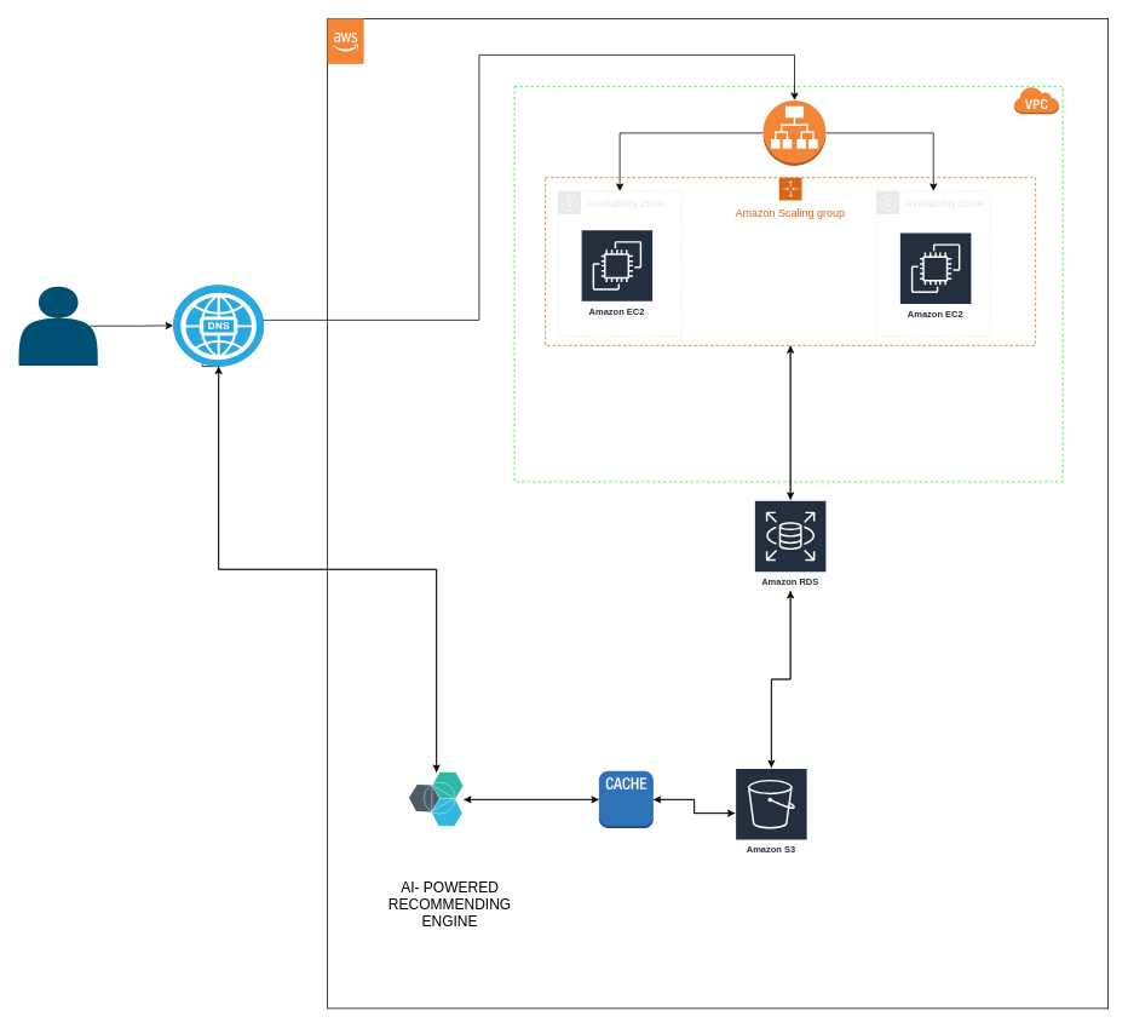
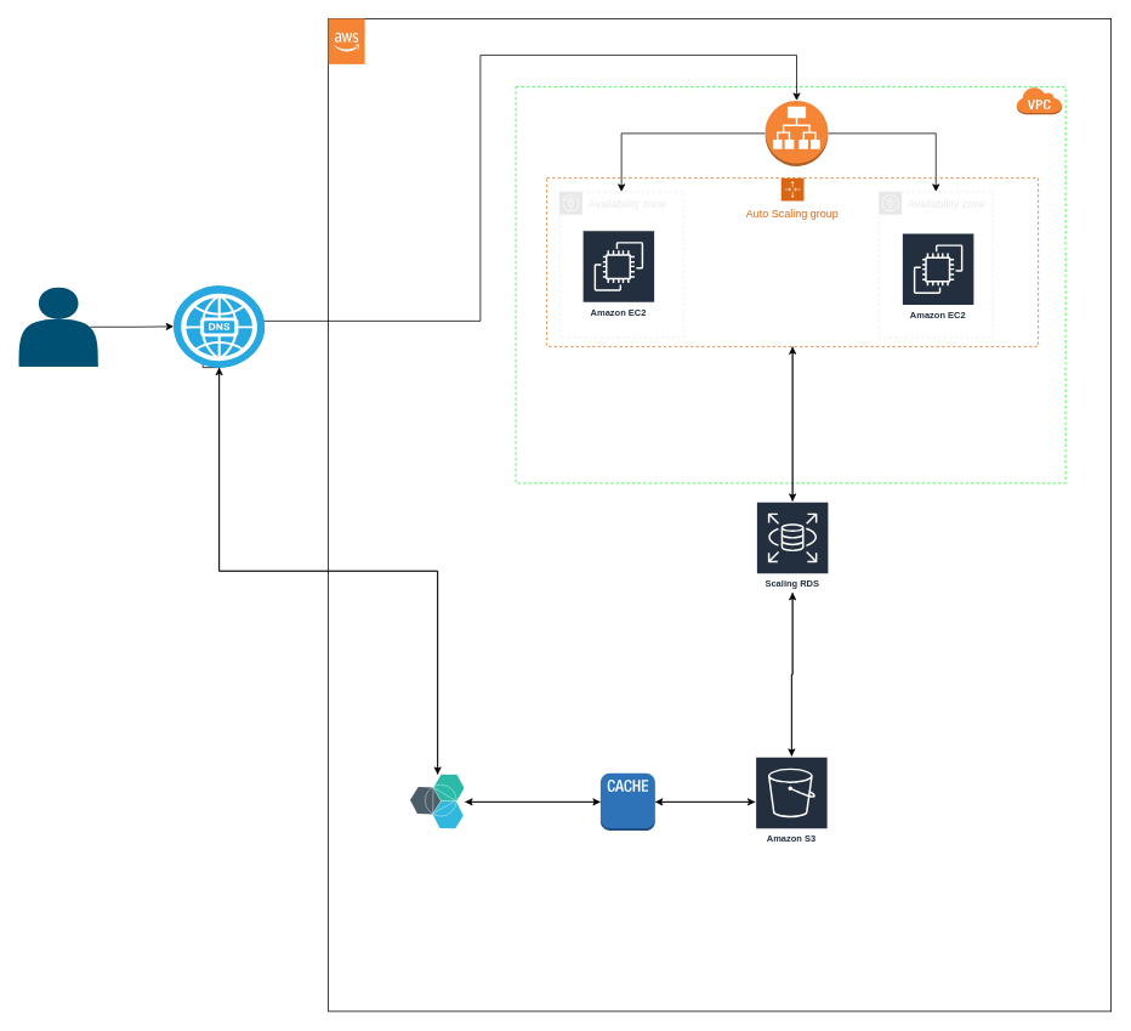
  <mxCell id="0" />
  <mxCell id="1" parent="0" />
  <mxCell id="2" value="" style="rounded=0;whiteSpace=wrap;html=1;movable=0;resizable=0;rotatable=0;deletable=0;editable=0;locked=1;connectable=0;" vertex="1" parent="1"><mxGeometry x="360" y="20" width="860" height="1090" as="geometry" /></mxCell>
  <mxCell id="3" value="" style="outlineConnect=0;dashed=0;verticalLabelPosition=bottom;verticalAlign=top;align=center;html=1;shape=mxgraph.aws3.cloud_2;fillColor=#F58534;gradientColor=none;movable=1;resizable=1;rotatable=1;deletable=1;editable=1;locked=0;connectable=1;" vertex="1" parent="1"><mxGeometry x="360" y="20" width="40" height="50" as="geometry" /></mxCell>
  <mxCell id="4" value="" style="rounded=0;whiteSpace=wrap;html=1;dashed=1;strokeColor=#04fb14;movable=0;resizable=0;rotatable=0;deletable=0;editable=0;locked=1;connectable=0;" vertex="1" parent="1"><mxGeometry x="566" y="95" width="604" height="435" as="geometry" /></mxCell>
  <mxCell id="5" value="" style="outlineConnect=0;dashed=0;verticalLabelPosition=bottom;verticalAlign=top;align=center;html=1;shape=mxgraph.aws3.virtual_private_cloud;fillColor=#F58534;gradientColor=none;movable=1;resizable=1;rotatable=1;deletable=1;editable=1;locked=0;connectable=1;" vertex="1" parent="1"><mxGeometry x="1116" y="95" width="50" height="30" as="geometry" /></mxCell>
  <mxCell id="6" value="" style="verticalLabelPosition=bottom;sketch=0;html=1;verticalAlign=top;aspect=fixed;align=center;pointerEvents=1;shape=actor;fillColor=#005073;strokeColor=none;whiteSpace=wrap;" vertex="1" parent="1"><mxGeometry x="20" y="315" width="87" height="87" as="geometry" /></mxCell>
  <mxCell id="7" style="edgeStyle=orthogonalEdgeStyle;rounded=0;orthogonalLoop=1;jettySize=auto;html=1;exitX=0.5;exitY=1;exitDx=0;exitDy=0;exitPerimeter=0;entryX=0.5;entryY=0;entryDx=0;entryDy=0;entryPerimeter=0;" edge="1" parent="1" source="8" target="11"><mxGeometry relative="1" as="geometry"><mxPoint x="850" y="110" as="targetPoint" /><Array as="points"><mxPoint x="222" y="352" /><mxPoint x="527" y="352" /><mxPoint x="527" y="60" /><mxPoint x="875" y="60" /></Array></mxGeometry></mxCell>
  <mxCell id="8" value="" style="fillColor=#28A8E0;verticalLabelPosition=bottom;sketch=0;html=1;strokeColor=#ffffff;verticalAlign=top;align=center;points=[[0.145,0.145,0],[0.5,0,0],[0.855,0.145,0],[1,0.5,0],[0.855,0.855,0],[0.5,1,0],[0.145,0.855,0],[0,0.5,0]];pointerEvents=1;shape=mxgraph.cisco_safe.compositeIcon;bgIcon=ellipse;resIcon=mxgraph.cisco_safe.capability.dns;" vertex="1" parent="1"><mxGeometry x="190" y="313" width="100" height="90" as="geometry" /></mxCell>
  <mxCell id="9" style="edgeStyle=orthogonalEdgeStyle;rounded=0;orthogonalLoop=1;jettySize=auto;html=1;exitX=0;exitY=0.5;exitDx=0;exitDy=0;exitPerimeter=0;movable=0;resizable=0;rotatable=0;deletable=0;editable=0;locked=1;connectable=0;" edge="1" parent="1" source="11" target="12"><mxGeometry relative="1" as="geometry" /></mxCell>
  <mxCell id="10" style="edgeStyle=orthogonalEdgeStyle;rounded=0;orthogonalLoop=1;jettySize=auto;html=1;exitX=1;exitY=0.5;exitDx=0;exitDy=0;exitPerimeter=0;movable=0;resizable=0;rotatable=0;deletable=0;editable=0;locked=1;connectable=0;" edge="1" parent="1" source="11" target="13"><mxGeometry relative="1" as="geometry" /></mxCell>
  <mxCell id="11" value="" style="outlineConnect=0;dashed=0;verticalLabelPosition=bottom;verticalAlign=top;align=center;html=1;shape=mxgraph.aws3.application_load_balancer;fillColor=#F58536;gradientColor=none;movable=0;resizable=0;rotatable=0;deletable=0;editable=0;locked=1;connectable=0;" vertex="1" parent="1"><mxGeometry x="840" y="110" width="69" height="72" as="geometry" /></mxCell>
  <mxCell id="12" value="Availability zone" style="sketch=0;outlineConnect=0;gradientColor=none;html=1;whiteSpace=wrap;fontSize=12;fontStyle=0;shape=mxgraph.aws4.group;grIcon=mxgraph.aws4.group_availability_zone;strokeColor=#E8E8E8;fillColor=none;verticalAlign=top;align=left;spacingLeft=30;fontColor=#E8E8E8;dashed=1;movable=0;resizable=0;rotatable=0;deletable=0;editable=0;locked=1;connectable=0;" vertex="1" parent="1"><mxGeometry x="614" y="210" width="136" height="160" as="geometry" /></mxCell>
  <mxCell id="13" value="Availability zone" style="sketch=0;outlineConnect=0;gradientColor=none;html=1;whiteSpace=wrap;fontSize=12;fontStyle=0;shape=mxgraph.aws4.group;grIcon=mxgraph.aws4.group_availability_zone;strokeColor=#E8E8E8;fillColor=none;verticalAlign=top;align=left;spacingLeft=30;fontColor=#E8E8E8;dashed=1;movable=0;resizable=0;rotatable=0;deletable=0;editable=0;locked=1;connectable=0;" vertex="1" parent="1"><mxGeometry x="965" y="210" width="125" height="160" as="geometry" /></mxCell>
  <mxCell id="14" value="Amazon EC2" style="sketch=0;outlineConnect=0;fontColor=#232F3E;gradientColor=none;strokeColor=#ffffff;fillColor=#232F3E;dashed=0;verticalLabelPosition=middle;verticalAlign=bottom;align=center;html=1;whiteSpace=wrap;fontSize=10;fontStyle=1;spacing=3;shape=mxgraph.aws4.productIcon;prIcon=mxgraph.aws4.ec2;movable=0;resizable=0;rotatable=0;deletable=0;editable=0;locked=1;connectable=0;" vertex="1" parent="1"><mxGeometry x="639" y="252" width="80" height="100" as="geometry" /></mxCell>
  <mxCell id="15" value="Amazon EC2" style="sketch=0;outlineConnect=0;fontColor=#232F3E;gradientColor=none;strokeColor=#ffffff;fillColor=#232F3E;dashed=0;verticalLabelPosition=middle;verticalAlign=bottom;align=center;html=1;whiteSpace=wrap;fontSize=10;fontStyle=1;spacing=3;shape=mxgraph.aws4.productIcon;prIcon=mxgraph.aws4.ec2;movable=0;resizable=0;rotatable=0;deletable=0;editable=0;locked=1;connectable=0;" vertex="1" parent="1"><mxGeometry x="990" y="255" width="80" height="100" as="geometry" /></mxCell>
  <mxCell id="16" style="edgeStyle=orthogonalEdgeStyle;rounded=0;orthogonalLoop=1;jettySize=auto;html=1;" edge="1" parent="1" source="18" target="23"><mxGeometry relative="1" as="geometry" /></mxCell>
  <mxCell id="17" style="edgeStyle=orthogonalEdgeStyle;rounded=0;orthogonalLoop=1;jettySize=auto;html=1;" edge="1" parent="1" source="18" target="20"><mxGeometry relative="1" as="geometry" /></mxCell>
- <mxCell id="18" value="Amazon RDS" style="sketch=0;outlineConnect=0;fontColor=#232F3E;gradientColor=none;strokeColor=#ffffff;fillColor=#232F3E;dashed=0;verticalLabelPosition=middle;verticalAlign=bottom;align=center;html=1;whiteSpace=wrap;fontSize=10;fontStyle=1;spacing=3;shape=mxgraph.aws4.productIcon;prIcon=mxgraph.aws4.rds;" vertex="1" parent="1"><mxGeometry x="830" y="550" width="80" height="100" as="geometry" /></mxCell>
+ <mxCell id="18" value="Scaling RDS" style="sketch=0;outlineConnect=0;fontColor=#232F3E;gradientColor=none;strokeColor=#ffffff;fillColor=#232F3E;dashed=0;verticalLabelPosition=middle;verticalAlign=bottom;align=center;html=1;whiteSpace=wrap;fontSize=10;fontStyle=1;spacing=3;shape=mxgraph.aws4.productIcon;prIcon=mxgraph.aws4.rds;" vertex="1" parent="1"><mxGeometry x="830" y="550" width="80" height="100" as="geometry" /></mxCell>
  <mxCell id="19" style="edgeStyle=orthogonalEdgeStyle;rounded=0;orthogonalLoop=1;jettySize=auto;html=1;" edge="1" parent="1" source="20" target="18"><mxGeometry relative="1" as="geometry" /></mxCell>
- <mxCell id="20" value="Amazon Scaling group" style="points=[[0,0],[0.25,0],[0.5,0],[0.75,0],[1,0],[1,0.25],[1,0.5],[1,0.75],[1,1],[0.75,1],[0.5,1],[0.25,1],[0,1],[0,0.75],[0,0.5],[0,0.25]];outlineConnect=0;gradientColor=none;html=1;whiteSpace=wrap;fontSize=12;fontStyle=0;container=1;pointerEvents=0;collapsible=0;recursiveResize=0;shape=mxgraph.aws4.groupCenter;grIcon=mxgraph.aws4.group_auto_scaling_group;grStroke=1;strokeColor=#D86613;fillColor=none;verticalAlign=top;align=center;fontColor=#D86613;dashed=1;spacingTop=25;movable=1;resizable=1;rotatable=1;deletable=1;editable=1;locked=0;connectable=1;" vertex="1" parent="1"><mxGeometry x="600" y="195" width="540" height="185" as="geometry" /></mxCell>
+ <mxCell id="20" value="Auto Scaling group" style="points=[[0,0],[0.25,0],[0.5,0],[0.75,0],[1,0],[1,0.25],[1,0.5],[1,0.75],[1,1],[0.75,1],[0.5,1],[0.25,1],[0,1],[0,0.75],[0,0.5],[0,0.25]];outlineConnect=0;gradientColor=none;html=1;whiteSpace=wrap;fontSize=12;fontStyle=0;container=1;pointerEvents=0;collapsible=0;recursiveResize=0;shape=mxgraph.aws4.groupCenter;grIcon=mxgraph.aws4.group_auto_scaling_group;grStroke=1;strokeColor=#D86613;fillColor=none;verticalAlign=top;align=center;fontColor=#D86613;dashed=1;spacingTop=25;movable=1;resizable=1;rotatable=1;deletable=1;editable=1;locked=0;connectable=1;" vertex="1" parent="1"><mxGeometry x="600" y="195" width="540" height="185" as="geometry" /></mxCell>
  <mxCell id="21" style="edgeStyle=orthogonalEdgeStyle;rounded=0;orthogonalLoop=1;jettySize=auto;html=1;exitX=0.5;exitY=1;exitDx=0;exitDy=0;exitPerimeter=0;entryX=0.5;entryY=0;entryDx=0;entryDy=0;" edge="1" parent="1" source="8" target="26"><mxGeometry relative="1" as="geometry" /></mxCell>
  <mxCell id="22" style="edgeStyle=orthogonalEdgeStyle;rounded=0;orthogonalLoop=1;jettySize=auto;html=1;" edge="1" parent="1" source="23" target="18"><mxGeometry relative="1" as="geometry"><mxPoint x="846" y="380" as="targetPoint" /></mxGeometry></mxCell>
- <mxCell id="23" value="Amazon S3" style="sketch=0;outlineConnect=0;fontColor=#232F3E;gradientColor=none;strokeColor=#ffffff;fillColor=#232F3E;dashed=0;verticalLabelPosition=middle;verticalAlign=bottom;align=center;html=1;whiteSpace=wrap;fontSize=10;fontStyle=1;spacing=3;shape=mxgraph.aws4.productIcon;prIcon=mxgraph.aws4.s3;" vertex="1" parent="1"><mxGeometry x="809" y="845" width="80" height="100" as="geometry" /></mxCell>
+ <mxCell id="23" value="Amazon S3" style="sketch=0;outlineConnect=0;fontColor=#232F3E;gradientColor=none;strokeColor=#ffffff;fillColor=#232F3E;dashed=0;verticalLabelPosition=middle;verticalAlign=bottom;align=center;html=1;whiteSpace=wrap;fontSize=10;fontStyle=1;spacing=3;shape=mxgraph.aws4.productIcon;prIcon=mxgraph.aws4.s3;" vertex="1" parent="1"><mxGeometry x="829" y="830" width="80" height="100" as="geometry" /></mxCell>
  <mxCell id="24" style="edgeStyle=orthogonalEdgeStyle;rounded=0;orthogonalLoop=1;jettySize=auto;html=1;exitX=0.5;exitY=1;exitDx=0;exitDy=0;" edge="1" parent="1" source="4" target="4"><mxGeometry relative="1" as="geometry" /></mxCell>
  <mxCell id="25" style="edgeStyle=orthogonalEdgeStyle;rounded=0;orthogonalLoop=1;jettySize=auto;html=1;exitX=1;exitY=0.5;exitDx=0;exitDy=0;" edge="1" parent="1" source="26" target="29"><mxGeometry relative="1" as="geometry" /></mxCell>
  <mxCell id="26" value="" style="image;aspect=fixed;perimeter=ellipsePerimeter;html=1;align=center;shadow=0;dashed=0;fontColor=#4277BB;labelBackgroundColor=default;fontSize=12;spacingTop=3;image=img/lib/ibm/miscellaneous/microservices_application.svg;" vertex="1" parent="1"><mxGeometry x="450" y="850" width="60" height="60" as="geometry" /></mxCell>
  <mxCell id="27" style="edgeStyle=orthogonalEdgeStyle;rounded=0;orthogonalLoop=1;jettySize=auto;html=1;exitX=0;exitY=0.5;exitDx=0;exitDy=0;exitPerimeter=0;entryX=1;entryY=0.5;entryDx=0;entryDy=0;" edge="1" parent="1" source="29" target="26"><mxGeometry relative="1" as="geometry" /></mxCell>
  <mxCell id="28" style="edgeStyle=orthogonalEdgeStyle;rounded=0;orthogonalLoop=1;jettySize=auto;html=1;exitX=1;exitY=0.5;exitDx=0;exitDy=0;exitPerimeter=0;" edge="1" parent="1" source="29" target="23"><mxGeometry relative="1" as="geometry" /></mxCell>
  <mxCell id="29" value="" style="outlineConnect=0;dashed=0;verticalLabelPosition=bottom;verticalAlign=top;align=center;html=1;shape=mxgraph.aws3.cache_node;fillColor=#2E73B8;gradientColor=none;" vertex="1" parent="1"><mxGeometry x="659" y="848.5" width="60" height="63" as="geometry" /></mxCell>
- <mxCell id="30" value="&lt;font size=&quot;3&quot;&gt;AI- POWERED&lt;br&gt;RECOMMENDING ENGINE&lt;br&gt;&lt;/font&gt;" style="text;strokeColor=none;align=center;fillColor=none;html=1;verticalAlign=middle;whiteSpace=wrap;rounded=0;" vertex="1" parent="1"><mxGeometry x="430" y="940" width="130" height="110" as="geometry" /></mxCell>
  <mxCell id="31" style="edgeStyle=orthogonalEdgeStyle;rounded=0;orthogonalLoop=1;jettySize=auto;html=1;exitX=0.9;exitY=0.5;exitDx=0;exitDy=0;exitPerimeter=0;entryX=0;entryY=0.5;entryDx=0;entryDy=0;entryPerimeter=0;" edge="1" parent="1" source="6" target="8"><mxGeometry relative="1" as="geometry" /></mxCell>
  <mxCell id="32" style="edgeStyle=orthogonalEdgeStyle;rounded=0;orthogonalLoop=1;jettySize=auto;html=1;exitX=0.5;exitY=0;exitDx=0;exitDy=0;entryX=0.5;entryY=1;entryDx=0;entryDy=0;entryPerimeter=0;" edge="1" parent="1" source="26" target="8"><mxGeometry relative="1" as="geometry" /></mxCell>
  <mxCell id="33" style="edgeStyle=orthogonalEdgeStyle;rounded=0;orthogonalLoop=1;jettySize=auto;html=1;entryX=1;entryY=0.5;entryDx=0;entryDy=0;entryPerimeter=0;" edge="1" parent="1" source="23" target="29"><mxGeometry relative="1" as="geometry" /></mxCell>
